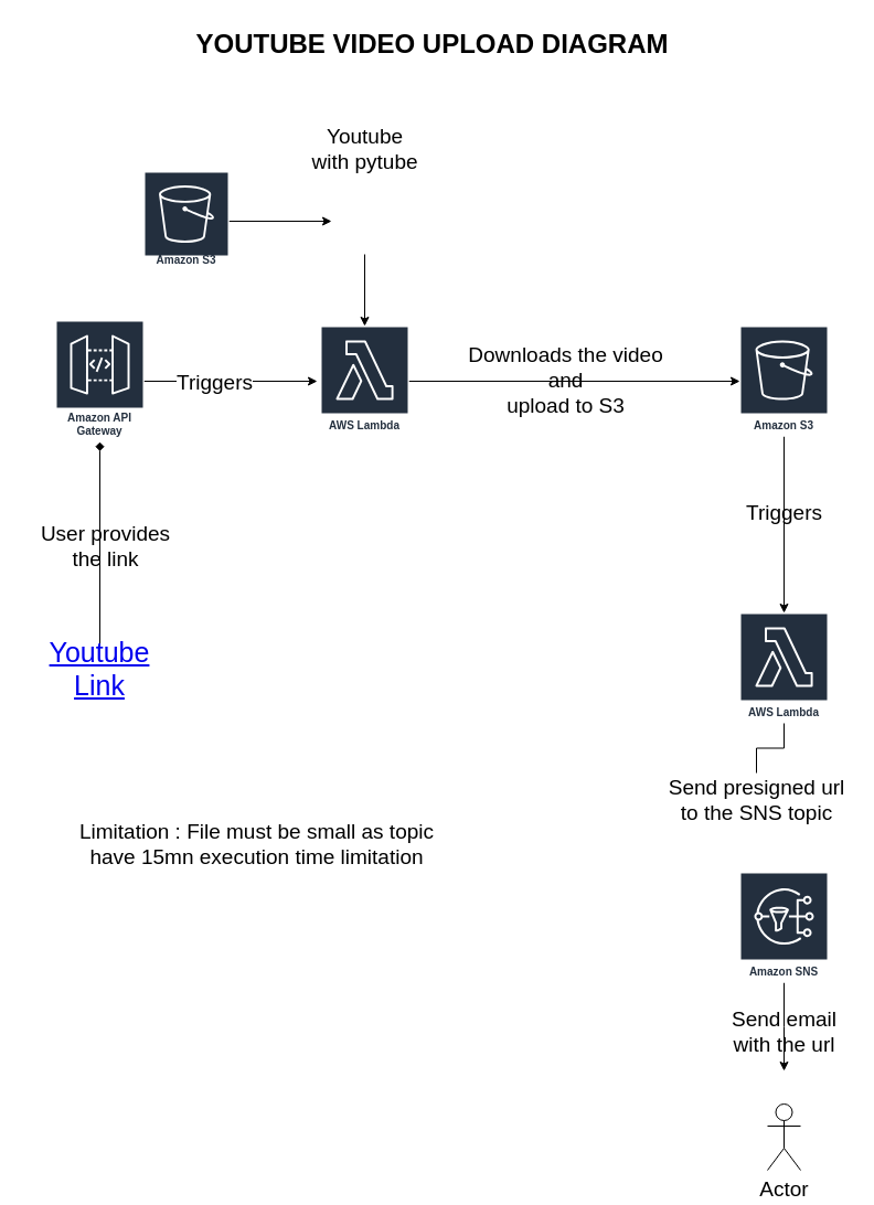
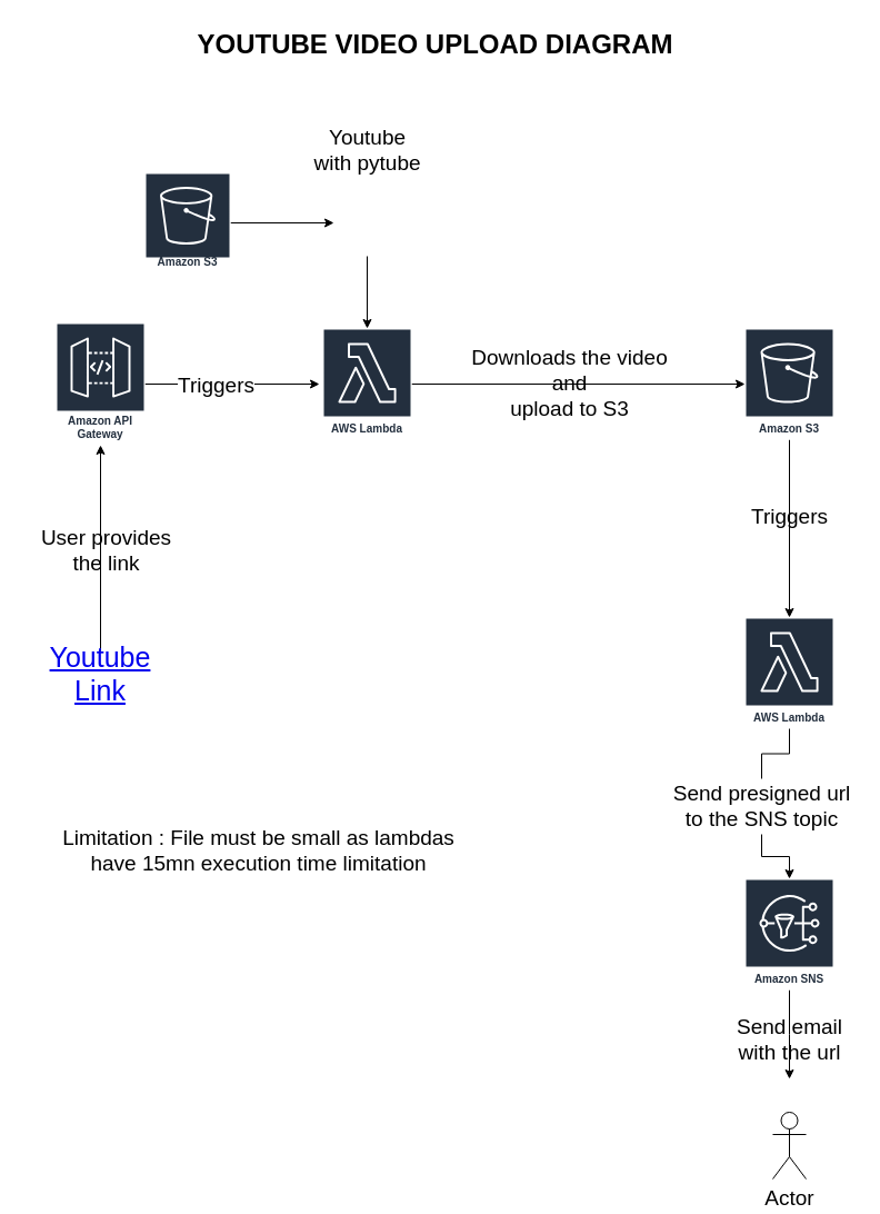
  <mxCell id="0" />
  <mxCell id="1" parent="0" />
- <mxCell id="2" style="edgeStyle=orthogonalEdgeStyle;rounded=0;orthogonalLoop=1;jettySize=auto;html=1;fontSize=19;endArrow=diamond;" edge="1" parent="1" source="3" target="11"><mxGeometry relative="1" as="geometry" /></mxCell>
+ <mxCell id="2" style="edgeStyle=orthogonalEdgeStyle;rounded=0;orthogonalLoop=1;jettySize=auto;html=1;fontSize=19;" edge="1" parent="1" source="3" target="11"><mxGeometry relative="1" as="geometry" /></mxCell>
  <mxCell id="3" value="Youtube Link" style="text;html=1;strokeColor=none;fillColor=none;whiteSpace=wrap;align=center;verticalAlign=middle;fontColor=#0000EE;fontStyle=4;fontSize=25;" vertex="1" parent="1"><mxGeometry x="20" y="585" width="140" height="40" as="geometry" /></mxCell>
+ <mxCell id="4" style="edgeStyle=orthogonalEdgeStyle;rounded=0;orthogonalLoop=1;jettySize=auto;html=1;fontSize=19;startArrow=none;" edge="1" parent="1" source="23" target="20"><mxGeometry relative="1" as="geometry" /></mxCell>
  <mxCell id="5" style="edgeStyle=orthogonalEdgeStyle;rounded=0;orthogonalLoop=1;jettySize=auto;html=1;fontSize=19;" edge="1" parent="1" source="6" target="22"><mxGeometry relative="1" as="geometry" /></mxCell>
  <mxCell id="6" value="Amazon S3" style="outlineConnect=0;fontColor=#232F3E;gradientColor=none;strokeColor=#ffffff;fillColor=#232F3E;dashed=0;verticalLabelPosition=middle;verticalAlign=bottom;align=center;html=1;whiteSpace=wrap;fontSize=10;fontStyle=1;spacing=3;shape=mxgraph.aws4.productIcon;prIcon=mxgraph.aws4.s3;" vertex="1" parent="1"><mxGeometry x="670" y="295" width="80" height="100" as="geometry" /></mxCell>
  <mxCell id="7" value="" style="edgeStyle=orthogonalEdgeStyle;rounded=0;orthogonalLoop=1;jettySize=auto;html=1;fontSize=25;" edge="1" parent="1" source="8" target="6"><mxGeometry relative="1" as="geometry"><mxPoint x="450" y="345" as="targetPoint" /></mxGeometry></mxCell>
  <mxCell id="8" value="AWS Lambda" style="outlineConnect=0;fontColor=#232F3E;gradientColor=none;strokeColor=#ffffff;fillColor=#232F3E;dashed=0;verticalLabelPosition=middle;verticalAlign=bottom;align=center;html=1;whiteSpace=wrap;fontSize=10;fontStyle=1;spacing=3;shape=mxgraph.aws4.productIcon;prIcon=mxgraph.aws4.lambda;" vertex="1" parent="1"><mxGeometry x="290" y="295" width="80" height="100" as="geometry" /></mxCell>
  <mxCell id="9" style="edgeStyle=orthogonalEdgeStyle;rounded=0;orthogonalLoop=1;jettySize=auto;html=1;fontSize=19;" edge="1" parent="1" source="11"><mxGeometry relative="1" as="geometry"><mxPoint x="287" y="345" as="targetPoint" /></mxGeometry></mxCell>
  <mxCell id="10" value="Triggers" style="edgeLabel;html=1;align=center;verticalAlign=middle;resizable=0;points=[];fontSize=19;" vertex="1" connectable="0" parent="9"><mxGeometry x="-0.197" y="-7" relative="1" as="geometry"><mxPoint y="-6" as="offset" /></mxGeometry></mxCell>
  <mxCell id="11" value="Amazon API Gateway" style="outlineConnect=0;fontColor=#232F3E;gradientColor=none;strokeColor=#ffffff;fillColor=#232F3E;dashed=0;verticalLabelPosition=middle;verticalAlign=bottom;align=center;html=1;whiteSpace=wrap;fontSize=10;fontStyle=1;spacing=3;shape=mxgraph.aws4.productIcon;prIcon=mxgraph.aws4.api_gateway;" vertex="1" parent="1"><mxGeometry x="50" y="290" width="80" height="110" as="geometry" /></mxCell>
  <mxCell id="12" value="" style="edgeStyle=orthogonalEdgeStyle;rounded=0;orthogonalLoop=1;jettySize=auto;html=1;fontSize=19;" edge="1" parent="1" source="13" target="8"><mxGeometry relative="1" as="geometry" /></mxCell>
  <mxCell id="13" value="" style="shape=image;html=1;verticalAlign=top;verticalLabelPosition=bottom;labelBackgroundColor=#ffffff;imageAspect=0;aspect=fixed;image=https://cdn3.iconfinder.com/data/icons/file-extension-names-vol-3-2/512/2-128.png;fontSize=25;" vertex="1" parent="1"><mxGeometry x="300" y="170" width="60" height="60" as="geometry" /></mxCell>
  <mxCell id="14" value="" style="edgeStyle=orthogonalEdgeStyle;rounded=0;orthogonalLoop=1;jettySize=auto;html=1;fontSize=19;" edge="1" parent="1" source="15" target="13"><mxGeometry relative="1" as="geometry" /></mxCell>
  <mxCell id="15" value="Amazon S3" style="outlineConnect=0;fontColor=#232F3E;gradientColor=none;strokeColor=#ffffff;fillColor=#232F3E;dashed=0;verticalLabelPosition=middle;verticalAlign=bottom;align=center;html=1;whiteSpace=wrap;fontSize=10;fontStyle=1;spacing=3;shape=mxgraph.aws4.productIcon;prIcon=mxgraph.aws4.s3;" vertex="1" parent="1"><mxGeometry x="130" y="155" width="77" height="90" as="geometry" /></mxCell>
  <mxCell id="16" value="Youtube &lt;br&gt;with pytube" style="text;html=1;align=center;verticalAlign=middle;resizable=0;points=[];autosize=1;strokeColor=none;fontSize=19;" vertex="1" parent="1"><mxGeometry x="270" y="110" width="120" height="50" as="geometry" /></mxCell>
  <mxCell id="17" value="Downloads the video&lt;br&gt;and&lt;br&gt;upload to S3" style="text;html=1;align=center;verticalAlign=middle;resizable=0;points=[];autosize=1;strokeColor=none;fontSize=19;" vertex="1" parent="1"><mxGeometry x="417" y="310" width="190" height="70" as="geometry" /></mxCell>
  <mxCell id="18" value="User provides&lt;br&gt;the link" style="text;html=1;align=center;verticalAlign=middle;resizable=0;points=[];autosize=1;strokeColor=none;fontSize=19;" vertex="1" parent="1"><mxGeometry x="30" y="470" width="130" height="50" as="geometry" /></mxCell>
  <mxCell id="19" style="edgeStyle=orthogonalEdgeStyle;rounded=0;orthogonalLoop=1;jettySize=auto;html=1;fontSize=19;" edge="1" parent="1" source="20"><mxGeometry relative="1" as="geometry"><mxPoint x="710" y="970" as="targetPoint" /></mxGeometry></mxCell>
  <mxCell id="20" value="Amazon SNS" style="outlineConnect=0;fontColor=#232F3E;gradientColor=none;strokeColor=#ffffff;fillColor=#232F3E;dashed=0;verticalLabelPosition=middle;verticalAlign=bottom;align=center;html=1;whiteSpace=wrap;fontSize=10;fontStyle=1;spacing=3;shape=mxgraph.aws4.productIcon;prIcon=mxgraph.aws4.sns;" vertex="1" parent="1"><mxGeometry x="670" y="790" width="80" height="100" as="geometry" /></mxCell>
  <mxCell id="21" value="Triggers" style="text;html=1;align=center;verticalAlign=middle;resizable=0;points=[];autosize=1;strokeColor=none;fontSize=19;" vertex="1" parent="1"><mxGeometry x="670" y="450" width="80" height="30" as="geometry" /></mxCell>
  <mxCell id="22" value="AWS Lambda" style="outlineConnect=0;fontColor=#232F3E;gradientColor=none;strokeColor=#ffffff;fillColor=#232F3E;dashed=0;verticalLabelPosition=middle;verticalAlign=bottom;align=center;html=1;whiteSpace=wrap;fontSize=10;fontStyle=1;spacing=3;shape=mxgraph.aws4.productIcon;prIcon=mxgraph.aws4.lambda;" vertex="1" parent="1"><mxGeometry x="670" y="555" width="80" height="100" as="geometry" /></mxCell>
  <mxCell id="23" value="Send presigned url&lt;br&gt;to the SNS topic" style="text;html=1;align=center;verticalAlign=middle;resizable=0;points=[];autosize=1;strokeColor=none;fontSize=19;" vertex="1" parent="1"><mxGeometry x="600" y="700" width="170" height="50" as="geometry" /></mxCell>
  <mxCell id="24" value="" style="edgeStyle=orthogonalEdgeStyle;rounded=0;orthogonalLoop=1;jettySize=auto;html=1;fontSize=19;endArrow=none;" edge="1" parent="1" source="22" target="23"><mxGeometry relative="1" as="geometry"><mxPoint x="710" y="655" as="sourcePoint" /><mxPoint x="710" y="790" as="targetPoint" /></mxGeometry></mxCell>
  <mxCell id="25" value="Send email&lt;br&gt;with the url" style="text;html=1;align=center;verticalAlign=middle;resizable=0;points=[];autosize=1;strokeColor=none;fontSize=19;" vertex="1" parent="1"><mxGeometry x="655" y="910" width="110" height="50" as="geometry" /></mxCell>
  <mxCell id="26" value="Actor" style="shape=umlActor;verticalLabelPosition=bottom;verticalAlign=top;html=1;outlineConnect=0;fontSize=19;" vertex="1" parent="1"><mxGeometry x="695" y="1000" width="30" height="60" as="geometry" /></mxCell>
- <mxCell id="27" value="Limitation : File must be small as topic &lt;br&gt;have 15mn execution time limitation" style="text;html=1;align=center;verticalAlign=middle;resizable=0;points=[];autosize=1;strokeColor=none;fontSize=19;" vertex="1" parent="1"><mxGeometry x="47" y="740" width="370" height="50" as="geometry" /></mxCell>
+ <mxCell id="27" value="Limitation : File must be small as lambdas &lt;br&gt;have 15mn execution time limitation" style="text;html=1;align=center;verticalAlign=middle;resizable=0;points=[];autosize=1;strokeColor=none;fontSize=19;" vertex="1" parent="1"><mxGeometry x="47" y="740" width="370" height="50" as="geometry" /></mxCell>
  <mxCell id="28" value="YOUTUBE VIDEO UPLOAD DIAGRAM" style="text;strokeColor=none;fillColor=none;html=1;fontSize=24;fontStyle=1;verticalAlign=middle;align=center;" vertex="1" parent="1"><mxGeometry x="341" y="20" width="100" height="40" as="geometry" /></mxCell>
